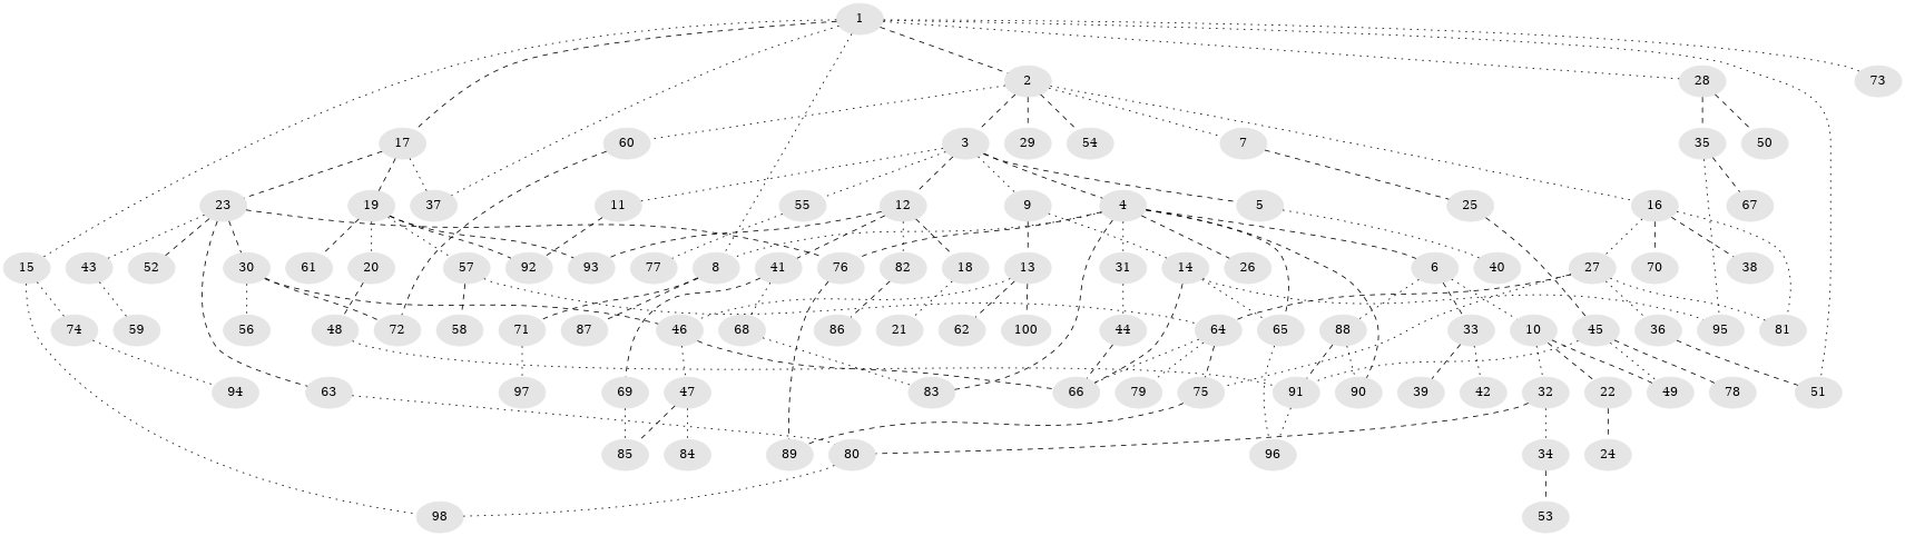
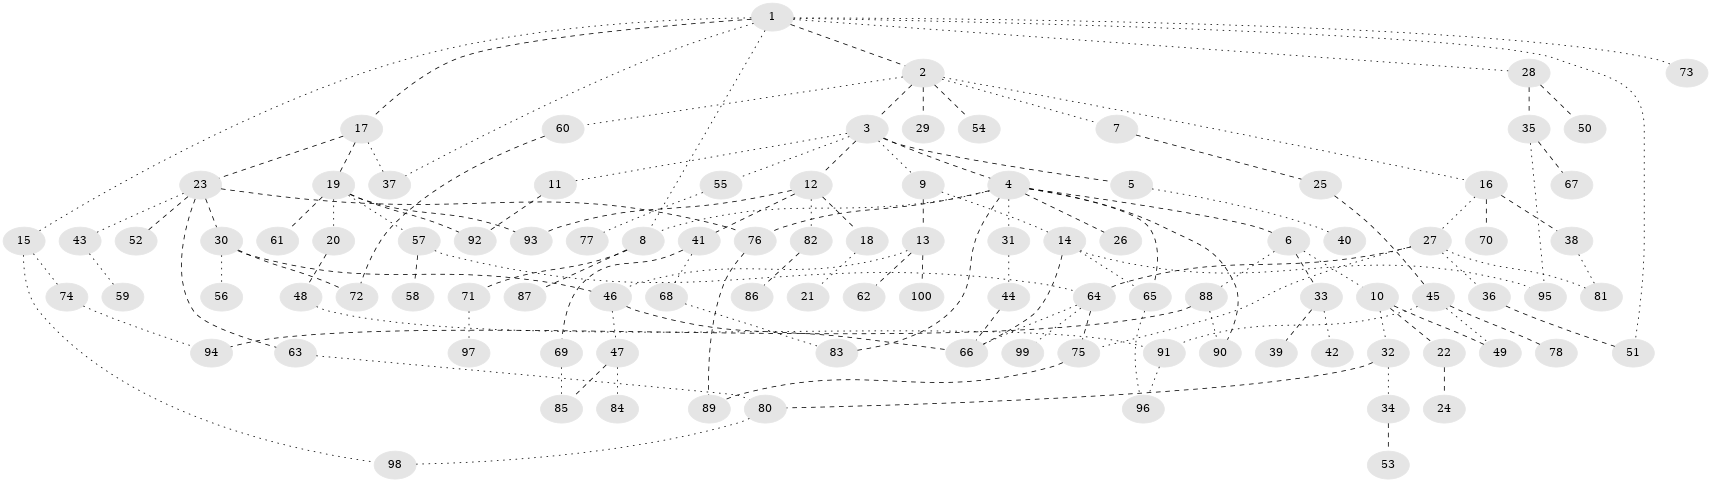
  graph {
    node [color=gray90 style=filled]
    edge [style=dashed]
    1
    2
    8
    15
    17
    28
    37
    51
    73
    3
    7
    16
    29
    54
    60
    71
    87
    74
    98
    19
    23
    35
    50
    4
    5
    9
    11
    12
    55
    25
    27
    38
    70
    81
    72
    6
    26
    31
    65
    76
    83
    90
    40
    13
    14
    92
    18
    41
    82
    93
    77
    10
    33
    88
    44
    96
    89
    22
    32
    49
    39
    42
    94
    45
    97
    46
    62
    100
    66
    95
    24
    34
    80
    21
    68
    69
    86
    47
    36
    64
    75
    20
    57
    61
    30
    43
    52
    63
    48
    58
    91
    56
    59
    78
-   79
+   79 [label=99]
    67
    53
    85
    84
    1 -- 2
    1 -- 8 [style=dotted]
    1 -- 15 [style=dotted]
    1 -- 17
    1 -- 28 [style=dotted]
    1 -- 37 [style=dotted]
    1 -- 51 [style=dotted]
    1 -- 73 [style=dotted]
    2 -- 3
    2 -- 7 [style=dotted]
    2 -- 16 [style=dotted]
    2 -- 29
    2 -- 54
    2 -- 60 [style=dotted]
    8 -- 71
    8 -- 87
    15 -- 74 [style=dotted]
    15 -- 98 [style=dotted]
    17 -- 37 [style=dotted]
    17 -- 19
    17 -- 23
    28 -- 35
    28 -- 50
    3 -- 4
    3 -- 5
    3 -- 9 [style=dotted]
    3 -- 11 [style=dotted]
    3 -- 12
    3 -- 55 [style=dotted]
    7 -- 25
    16 -- 27 [style=dotted]
    16 -- 38
    16 -- 70
-   16 -- 81 [style=dotted]
+   38 -- 81 [style=dotted]
    60 -- 72
    71 -- 97 [style=dotted]
    74 -- 94 [style=dotted]
    19 -- 92
    19 -- 93
    19 -- 20 [style=dotted]
    19 -- 57 [style=dotted]
    19 -- 61
    23 -- 76
    23 -- 30
    23 -- 43 [style=dotted]
    23 -- 52
    23 -- 63
    35 -- 95 [style=dotted]
    35 -- 67
    4 -- 8 [style=dotted]
    4 -- 6
    4 -- 26
    4 -- 31 [style=dotted]
    4 -- 65
    4 -- 76
    4 -- 83
    4 -- 90
    5 -- 40 [style=dotted]
    9 -- 13
    9 -- 14 [style=dotted]
    11 -- 92
    12 -- 18
    12 -- 41
    12 -- 82 [style=dotted]
    12 -- 93
    55 -- 77 [style=dotted]
    25 -- 45
    27 -- 81 [style=dotted]
    27 -- 36 [style=dotted]
    27 -- 64
    27 -- 75 [style=dotted]
    6 -- 10 [style=dotted]
    6 -- 33
    6 -- 88 [style=dotted]
    31 -- 44 [style=dotted]
    65 -- 96 [style=dotted]
    76 -- 89
    13 -- 46 [style=dotted]
    13 -- 62
    13 -- 100
    14 -- 65 [style=dotted]
    14 -- 66
    14 -- 95 [style=dotted]
    18 -- 21 [style=dotted]
    41 -- 68 [style=dotted]
    41 -- 69
    82 -- 86
    10 -- 22
    10 -- 32 [style=dotted]
    10 -- 49
    33 -- 39
    33 -- 42 [style=dotted]
    88 -- 90 [style=dotted]
-   88 -- 91
+   88 -- 94
    44 -- 66
    22 -- 24
    32 -- 34 [style=dotted]
    32 -- 80
    45 -- 49 [style=dotted]
    45 -- 91 [style=dotted]
    45 -- 78
    46 -- 66
    46 -- 47 [style=dotted]
    34 -- 53
    80 -- 98 [style=dotted]
    68 -- 83 [style=dotted]
    69 -- 85 [style=dotted]
    47 -- 85
    47 -- 84 [style=dotted]
    36 -- 51
    64 -- 66 [style=dotted]
    64 -- 75
    64 -- 79 [style=dotted]
    75 -- 89
    20 -- 48
    57 -- 64 [style=dotted]
    57 -- 58
    30 -- 72
    30 -- 46
    30 -- 56 [style=dotted]
    43 -- 59 [style=dotted]
    63 -- 80 [style=dotted]
    48 -- 91 [style=dotted]
    91 -- 96 [style=dotted]
  }
